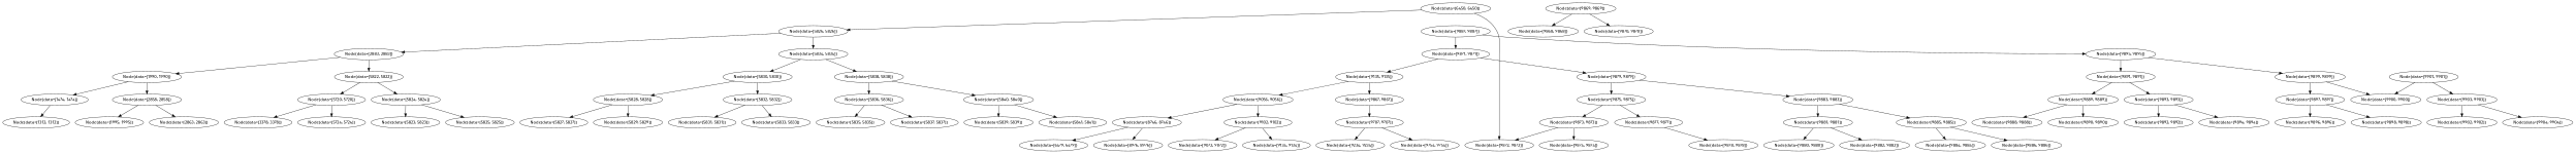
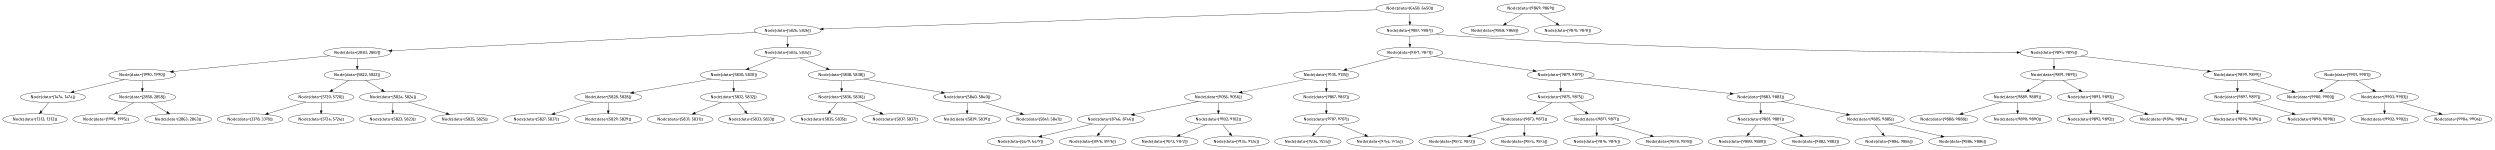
  digraph {
    fontname="Fira Sans"
    node [fontname="Fira Sans"]
    edge [fontname="Fira Sans"]
    n1 [label="Node{data=[6450, 6450]}"]
    n2 [label="Node{data=[5826, 5826]}"]
    n3 [label="Node{data=[9887, 9887]}"]
    n4 [label="Node{data=[2883, 2883]}"]
    n5 [label="Node{data=[5834, 5834]}"]
    n6 [label="Node{data=[9871, 9871]}"]
    n7 [label="Node{data=[9895, 9895]}"]
    n8 [label="Node{data=[1990, 1990]}"]
    n9 [label="Node{data=[5822, 5822]}"]
    n10 [label="Node{data=[5830, 5830]}"]
    n11 [label="Node{data=[5838, 5838]}"]
    n12 [label="Node{data=[1474, 1474]}"]
    n13 [label="Node{data=[2858, 2858]}"]
    n14 [label="Node{data=[5720, 5720]}"]
    n15 [label="Node{data=[5824, 5824]}"]
    n16 [label="Node{data=[1312, 1312]}"]
    n17 [label="Node{data=[1995, 1995]}"]
    n18 [label="Node{data=[2863, 2863]}"]
    n19 [label="Node{data=[3378, 3378]}"]
    n20 [label="Node{data=[5724, 5724]}"]
    n21 [label="Node{data=[5823, 5823]}"]
    n22 [label="Node{data=[5825, 5825]}"]
    n23 [label="Node{data=[5828, 5828]}"]
    n24 [label="Node{data=[5832, 5832]}"]
    n25 [label="Node{data=[5836, 5836]}"]
    n26 [label="Node{data=[5840, 5840]}"]
    n27 [label="Node{data=[5827, 5827]}"]
    n28 [label="Node{data=[5829, 5829]}"]
    n29 [label="Node{data=[5831, 5831]}"]
    n30 [label="Node{data=[5833, 5833]}"]
    n31 [label="Node{data=[5835, 5835]}"]
    n32 [label="Node{data=[5837, 5837]}"]
    n33 [label="Node{data=[5839, 5839]}"]
    n34 [label="Node{data=[5841, 5841]}"]
    n35 [label="Node{data=[9135, 9135]}"]
    n36 [label="Node{data=[9879, 9879]}"]
    n37 [label="Node{data=[9891, 9891]}"]
    n38 [label="Node{data=[9899, 9899]}"]
    n39 [label="Node{data=[9056, 9056]}"]
    n40 [label="Node{data=[9867, 9867]}"]
    n41 [label="Node{data=[9875, 9875]}"]
    n42 [label="Node{data=[9883, 9883]}"]
    n43 [label="Node{data=[8746, 8746]}"]
    n44 [label="Node{data=[9102, 9102]}"]
    n45 [label="Node{data=[9707, 9707]}"]
    n46 [label="Node{data=[6479, 6479]}"]
    n47 [label="Node{data=[8976, 8976]}"]
    n48 [label="Node{data=[9072, 9072]}"]
    n49 [label="Node{data=[9134, 9134]}"]
    n50 [label="Node{data=[9234, 9234]}"]
    n51 [label="Node{data=[9754, 9754]}"]
    n52 [label="Node{data=[9869, 9869]}"]
    n53 [label="Node{data=[9868, 9868]}"]
    n54 [label="Node{data=[9870, 9870]}"]
    n55 [label="Node{data=[9873, 9873]}"]
    n56 [label="Node{data=[9877, 9877]}"]
    n57 [label="Node{data=[9881, 9881]}"]
    n58 [label="Node{data=[9885, 9885]}"]
    n59 [label="Node{data=[9872, 9872]}"]
    n60 [label="Node{data=[9874, 9874]}"]
+   n61 [label="Node{data=[9876, 9876]}"]
    n62 [label="Node{data=[9878, 9878]}"]
    n63 [label="Node{data=[9880, 9880]}"]
    n64 [label="Node{data=[9882, 9882]}"]
    n65 [label="Node{data=[9884, 9884]}"]
    n66 [label="Node{data=[9886, 9886]}"]
    n67 [label="Node{data=[9889, 9889]}"]
    n68 [label="Node{data=[9893, 9893]}"]
    n69 [label="Node{data=[9897, 9897]}"]
    n70 [label="Node{data=[9900, 9900]}"]
    n71 [label="Node{data=[9888, 9888]}"]
    n72 [label="Node{data=[9890, 9890]}"]
    n73 [label="Node{data=[9892, 9892]}"]
    n74 [label="Node{data=[9894, 9894]}"]
    n75 [label="Node{data=[9896, 9896]}"]
    n76 [label="Node{data=[9898, 9898]}"]
    n77 [label="Node{data=[9901, 9901]}"]
    n78 [label="Node{data=[9903, 9903]}"]
    n79 [label="Node{data=[9902, 9902]}"]
    n80 [label="Node{data=[9904, 9904]}"]
    n1 -> n2
-   n1 -> n59
+   n1 -> n3
    n2 -> n4
    n2 -> n5
    n3 -> n6
    n3 -> n7
    n4 -> n8
    n4 -> n9
    n5 -> n10
    n5 -> n11
    n6 -> n35
    n6 -> n36
    n7 -> n37
    n7 -> n38
    n8 -> n12
    n8 -> n13
    n9 -> n14
    n9 -> n15
    n10 -> n23
    n10 -> n24
    n11 -> n25
    n11 -> n26
    n12 -> n16
    n13 -> n17
    n13 -> n18
    n14 -> n19
    n14 -> n20
    n15 -> n21
    n15 -> n22
    n23 -> n27
    n23 -> n28
    n24 -> n29
    n24 -> n30
    n25 -> n31
    n25 -> n32
    n26 -> n33
    n26 -> n34
    n35 -> n39
    n35 -> n40
    n36 -> n41
    n36 -> n42
    n37 -> n67
    n37 -> n68
    n38 -> n69
    n38 -> n70
    n39 -> n43
    n39 -> n44
    n40 -> n45
    n41 -> n55
    n41 -> n56
    n42 -> n57
    n42 -> n58
    n43 -> n46
    n43 -> n47
    n44 -> n48
    n44 -> n49
    n45 -> n50
    n45 -> n51
    n52 -> n53
    n52 -> n54
    n55 -> n59
    n55 -> n60
+   n56 -> n61
    n56 -> n62
    n57 -> n63
    n57 -> n64
    n58 -> n65
    n58 -> n66
    n67 -> n71
    n67 -> n72
    n68 -> n73
    n68 -> n74
    n69 -> n75
    n69 -> n76
    n77 -> n70
    n77 -> n78
    n78 -> n79
    n78 -> n80
  }
